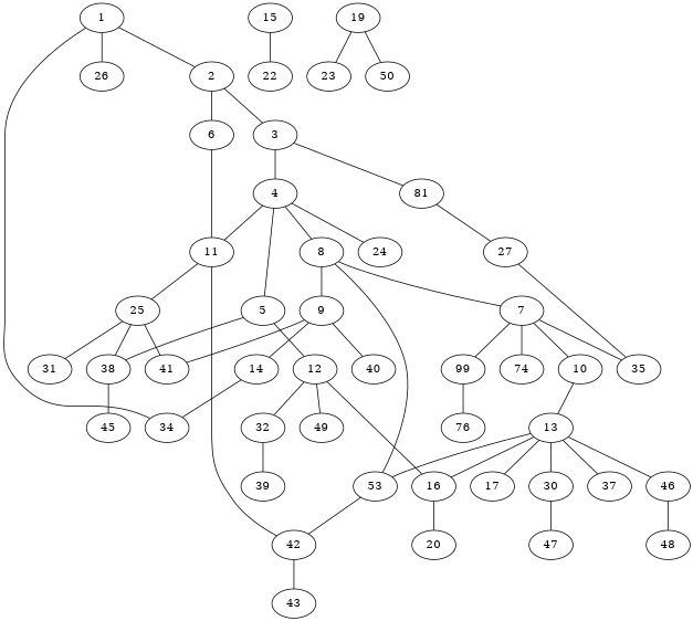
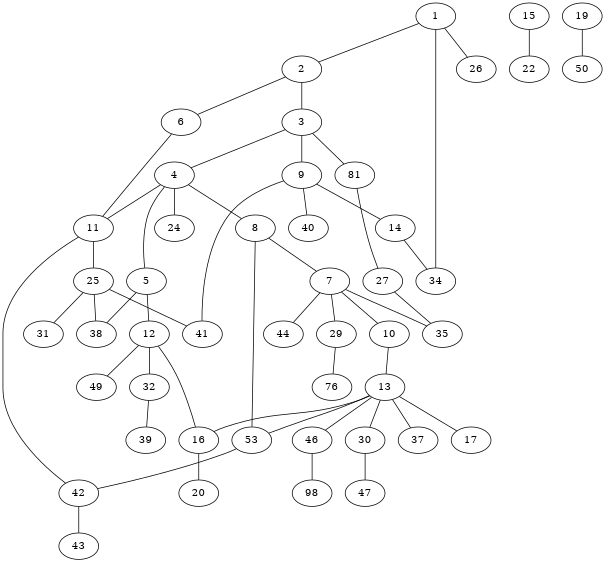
  graph {
    1
    2
    26
    34
    3
    6
    4
    9
    n9 [label=81]
    11
    5
    8
    24
    14
    40
    41
    27
    25
    42
    12
    38
    7
    10
-   29 [label=99]
+   29
    35
-   44 [label=74]
+   44
    n27 [label=53]
    15
    22
    16
    32
    49
-   45
    13
    n35 [label=76]
    31
    43
    20
    39
    17
    30
    37
    46
    19
-   23
    50
    47
-   48
+   48 [label=98]
    1 -- 2
    1 -- 26
    1 -- 34
    2 -- 3
    2 -- 6
    3 -- 4
-   8 -- 9
+   3 -- 9
    3 -- n9
    6 -- 11
    4 -- 11
    4 -- 5
    4 -- 8
    4 -- 24
    9 -- 14
    9 -- 40
    9 -- 41
    n9 -- 27
    11 -- 25
    11 -- 42
    5 -- 12
    5 -- 38
    8 -- 7
    8 -- n27
    14 -- 34
    27 -- 35
    25 -- 41
    25 -- 38
    25 -- 31
    42 -- 43
    12 -- 16
    12 -- 32
    12 -- 49
-   38 -- 45
    7 -- 10
    7 -- 29
    7 -- 35
    7 -- 44
    10 -- 13
    29 -- n35
    n27 -- 42
    15 -- 22
    16 -- 20
    32 -- 39
    13 -- n27
    13 -- 16
    13 -- 17
    13 -- 30
    13 -- 37
    13 -- 46
    30 -- 47
    46 -- 48
-   19 -- 23
    19 -- 50
  }
